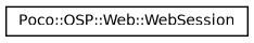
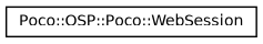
  digraph {
    rankdir=TB
-   n1 [color=black fillcolor=white fontname=Helvetica fontsize=10 height=0.2 label="Poco::OSP::Web::WebSession" shape=record style=filled width=0.4]
+   n1 [color=black fillcolor=white fontname=Helvetica fontsize=10 height=0.2 label="Poco::OSP::Poco::WebSession" shape=record style=filled width=0.4]
  }
